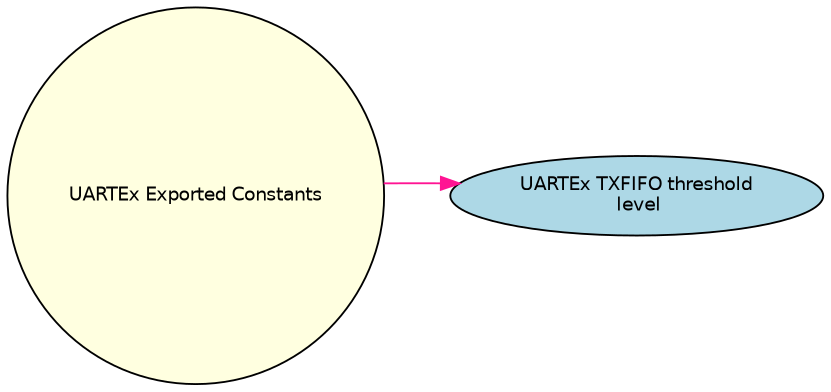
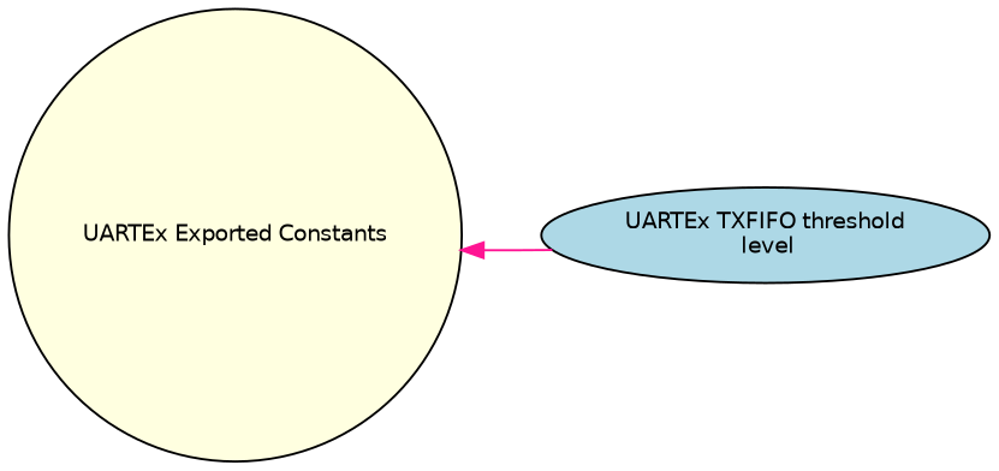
  digraph {
    rankdir=LR
    node [color=black fontname=Helvetica fontsize=10 style=filled]
    n1 [fillcolor=lightyellow height=0.2 label="UARTEx Exported Constants" shape=circle width=0.4]
    n2 [fillcolor=lightblue fontcolor=black height=0.2 label="UARTEx TXFIFO threshold\l level" shape=ellipse width=0.4]
-   n2 -> n1 [dir=back fontname=Helvetica fontsize=10 labelfontname=Helvetica labelfontsize=10 shape=plaintext style=solid color=deeppink]
+   n1 -> n2 [dir=back fontname=Helvetica fontsize=10 labelfontname=Helvetica labelfontsize=10 shape=plaintext style=solid color=deeppink]
  }
